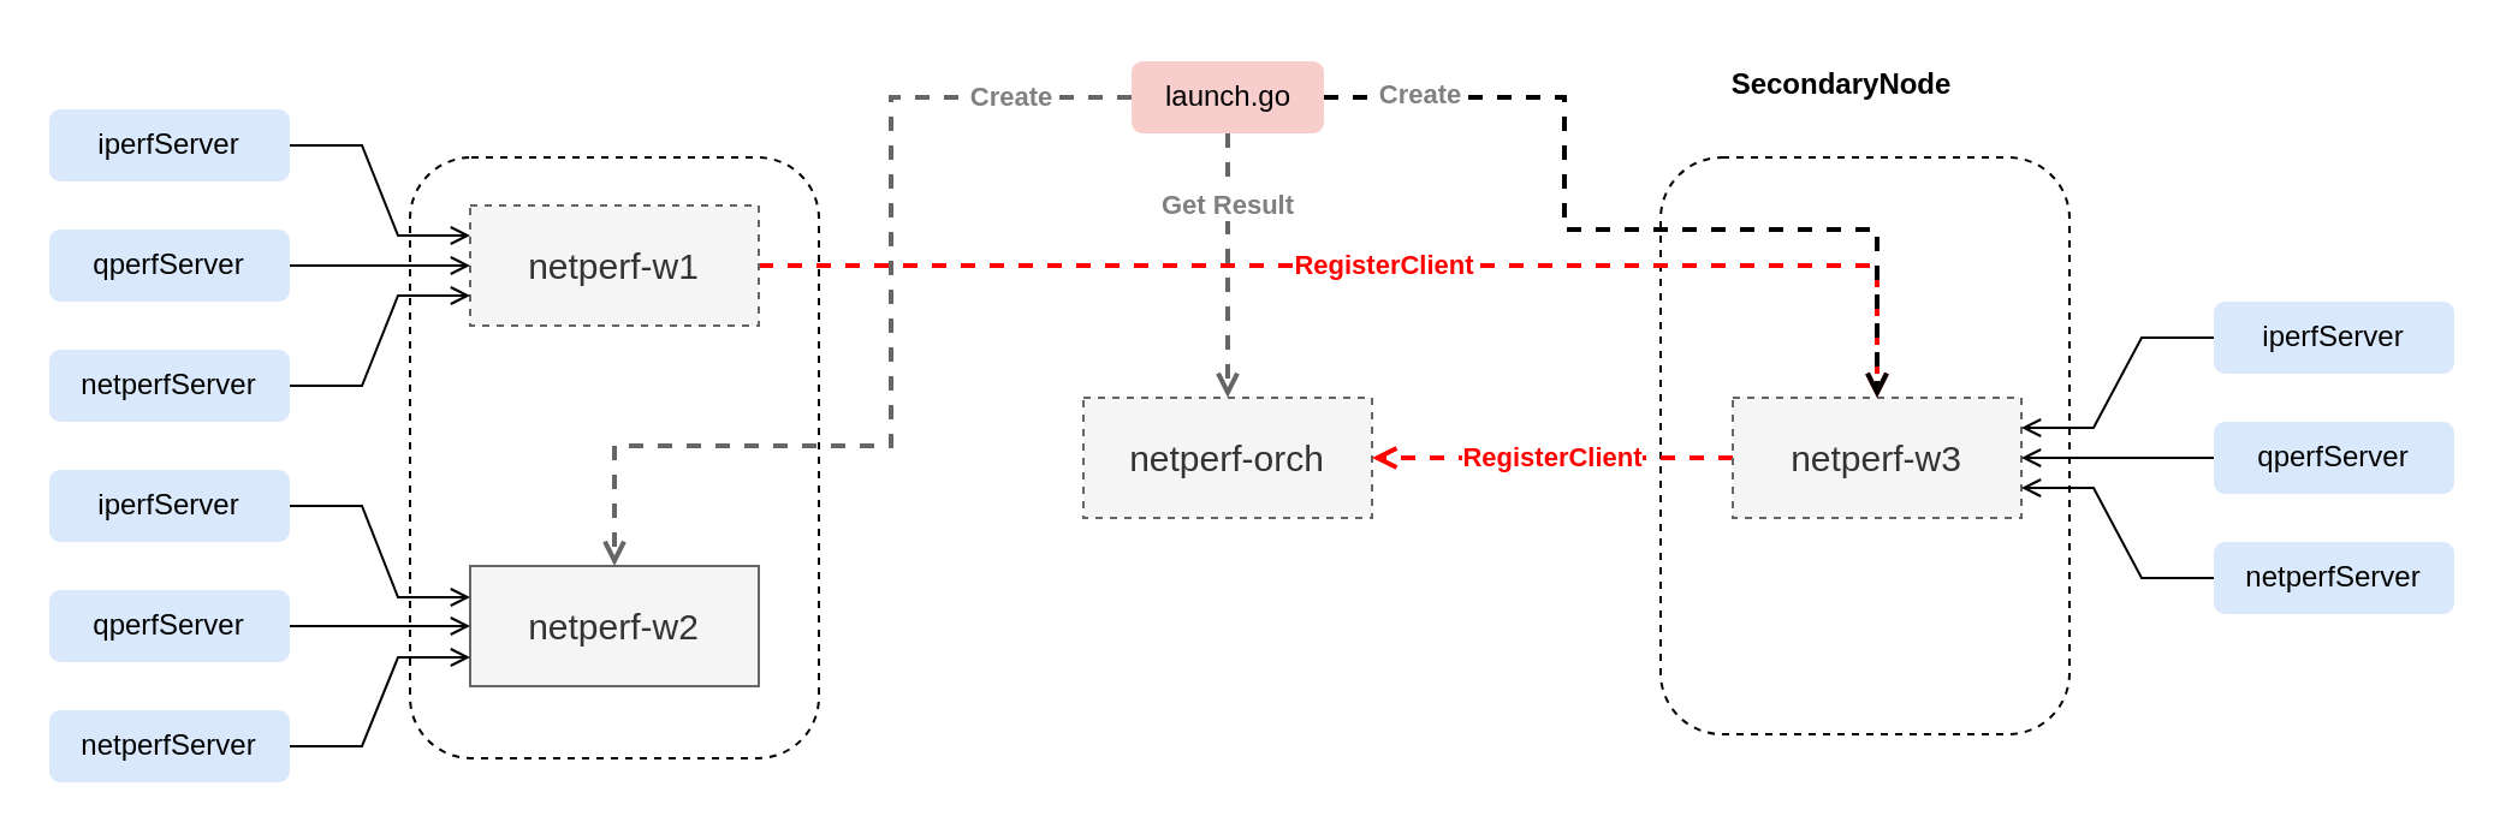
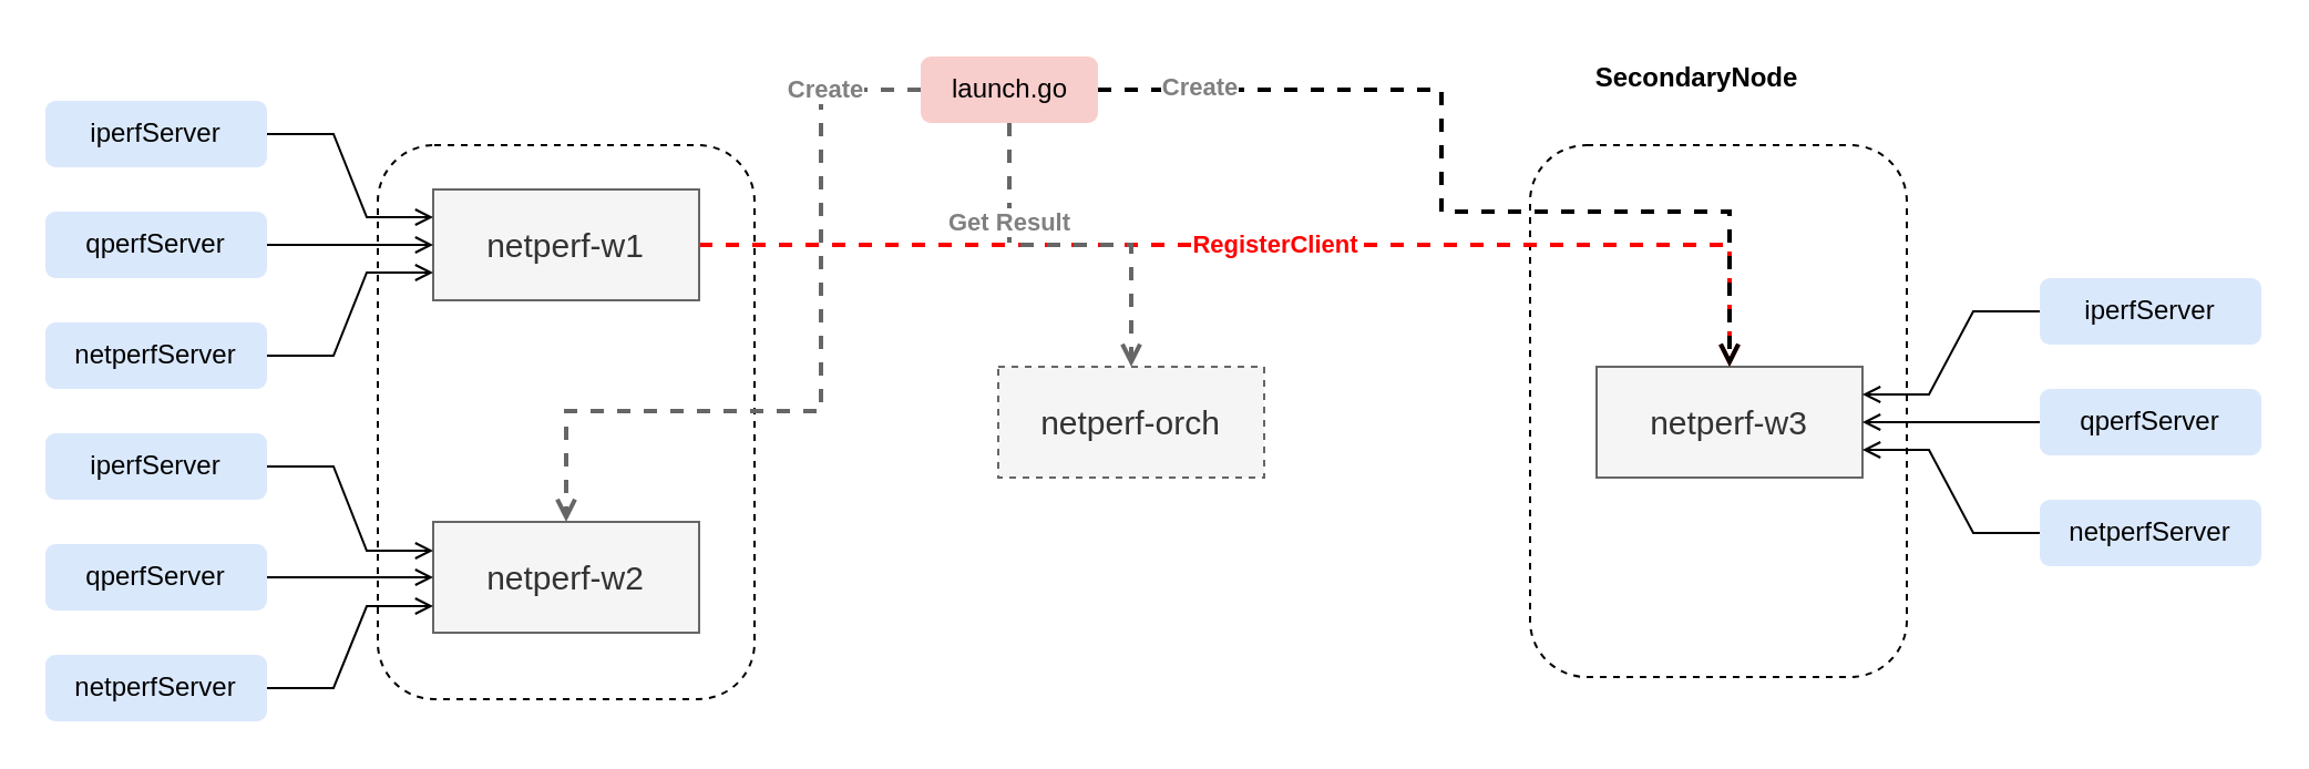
  <mxCell id="0" />
  <mxCell id="1" parent="0" />
  <mxCell id="2" value="" style="rounded=1;whiteSpace=wrap;html=1;dashed=1;fillColor=none;" parent="1" vertex="1"><mxGeometry x="170" y="65" width="170" height="250" as="geometry" /></mxCell>
  <mxCell id="3" value="" style="rounded=1;whiteSpace=wrap;html=1;dashed=1;fillColor=none;" parent="1" vertex="1"><mxGeometry x="690" y="65" width="170" height="240" as="geometry" /></mxCell>
  <mxCell id="4" value="SecondaryNode" style="text;html=1;align=center;verticalAlign=middle;resizable=0;points=[];autosize=1;strokeColor=none;fillColor=none;fontStyle=1" parent="1" vertex="1"><mxGeometry x="710" y="20" width="110" height="30" as="geometry" /></mxCell>
  <mxCell id="5" value="netperf-orch" style="rounded=0;whiteSpace=wrap;html=1;fontSize=15;fillColor=#f5f5f5;fontColor=#333333;strokeColor=#666666;dashed=1;" parent="1" vertex="1"><mxGeometry x="450" y="165" width="120" height="50" as="geometry" /></mxCell>
  <mxCell id="6" value="RegisterClient" style="edgeStyle=orthogonalEdgeStyle;rounded=0;orthogonalLoop=1;jettySize=auto;html=1;exitX=1;exitY=0.5;exitDx=0;exitDy=0;dashed=1;strokeWidth=2;endArrow=open;endFill=0;fontStyle=1;fillColor=#f8cecc;strokeColor=#FF0000;fontColor=#FF0000;" edge="1" parent="1" source="7" target="10"><mxGeometry relative="1" as="geometry" /></mxCell>
- <mxCell id="7" value="netperf-w1" style="rounded=0;whiteSpace=wrap;html=1;fontSize=15;fillColor=#f5f5f5;fontColor=#333333;strokeColor=#666666;dashed=1;" parent="1" vertex="1"><mxGeometry x="195" y="85" width="120" height="50" as="geometry" /></mxCell>
+ <mxCell id="7" value="netperf-w1" style="rounded=0;whiteSpace=wrap;html=1;fontSize=15;fillColor=#f5f5f5;fontColor=#333333;strokeColor=#666666;" parent="1" vertex="1"><mxGeometry x="195" y="85" width="120" height="50" as="geometry" /></mxCell>
  <mxCell id="8" value="netperf-w2" style="rounded=0;whiteSpace=wrap;html=1;fontSize=15;fillColor=#f5f5f5;fontColor=#333333;strokeColor=#666666;" parent="1" vertex="1"><mxGeometry x="195" y="235" width="120" height="50" as="geometry" /></mxCell>
- <mxCell id="9" value="RegisterClient" style="edgeStyle=orthogonalEdgeStyle;rounded=0;orthogonalLoop=1;jettySize=auto;html=1;exitX=0;exitY=0.5;exitDx=0;exitDy=0;entryX=1;entryY=0.5;entryDx=0;entryDy=0;dashed=1;endArrow=open;endFill=0;strokeWidth=2;fontStyle=1;fillColor=#f8cecc;strokeColor=#FF0000;fontColor=#FF0000;" edge="1" parent="1" source="10" target="5"><mxGeometry relative="1" as="geometry"><mxPoint as="offset" /></mxGeometry></mxCell>
- <mxCell id="10" value="netperf-w3" style="rounded=0;whiteSpace=wrap;html=1;fontSize=15;fillColor=#f5f5f5;fontColor=#333333;strokeColor=#666666;dashed=1;" parent="1" vertex="1"><mxGeometry x="720" y="165" width="120" height="50" as="geometry" /></mxCell>
+ <mxCell id="10" value="netperf-w3" style="rounded=0;whiteSpace=wrap;html=1;fontSize=15;fillColor=#f5f5f5;fontColor=#333333;strokeColor=#666666;" parent="1" vertex="1"><mxGeometry x="720" y="165" width="120" height="50" as="geometry" /></mxCell>
  <mxCell id="11" style="edgeStyle=entityRelationEdgeStyle;rounded=0;orthogonalLoop=1;jettySize=auto;html=1;exitX=1;exitY=0.5;exitDx=0;exitDy=0;entryX=0;entryY=0.25;entryDx=0;entryDy=0;endArrow=open;endFill=0;" edge="1" parent="1" source="12" target="7"><mxGeometry relative="1" as="geometry" /></mxCell>
  <mxCell id="12" value="iperfServer" style="rounded=1;whiteSpace=wrap;html=1;fillColor=#dae8fc;strokeColor=none;" vertex="1" parent="1"><mxGeometry x="20" y="45" width="100" height="30" as="geometry" /></mxCell>
  <mxCell id="13" style="edgeStyle=entityRelationEdgeStyle;rounded=0;orthogonalLoop=1;jettySize=auto;html=1;exitX=1;exitY=0.5;exitDx=0;exitDy=0;entryX=0;entryY=0.5;entryDx=0;entryDy=0;endArrow=open;endFill=0;" edge="1" parent="1" source="14" target="7"><mxGeometry relative="1" as="geometry" /></mxCell>
  <mxCell id="14" value="qperfServer" style="rounded=1;whiteSpace=wrap;html=1;fillColor=#dae8fc;strokeColor=none;" vertex="1" parent="1"><mxGeometry x="20" y="95" width="100" height="30" as="geometry" /></mxCell>
  <mxCell id="15" style="edgeStyle=entityRelationEdgeStyle;rounded=0;orthogonalLoop=1;jettySize=auto;html=1;exitX=1;exitY=0.5;exitDx=0;exitDy=0;entryX=0;entryY=0.75;entryDx=0;entryDy=0;endArrow=open;endFill=0;" edge="1" parent="1" source="16" target="7"><mxGeometry relative="1" as="geometry" /></mxCell>
  <mxCell id="16" value="netperfServer" style="rounded=1;whiteSpace=wrap;html=1;fillColor=#dae8fc;strokeColor=none;" vertex="1" parent="1"><mxGeometry x="20" y="145" width="100" height="30" as="geometry" /></mxCell>
  <mxCell id="17" style="edgeStyle=entityRelationEdgeStyle;rounded=0;orthogonalLoop=1;jettySize=auto;html=1;exitX=1;exitY=0.5;exitDx=0;exitDy=0;entryX=0;entryY=0.25;entryDx=0;entryDy=0;endArrow=open;endFill=0;" edge="1" parent="1" source="18"><mxGeometry relative="1" as="geometry"><mxPoint x="195" y="248" as="targetPoint" /></mxGeometry></mxCell>
  <mxCell id="18" value="iperfServer" style="rounded=1;whiteSpace=wrap;html=1;fillColor=#dae8fc;strokeColor=none;" vertex="1" parent="1"><mxGeometry x="20" y="195" width="100" height="30" as="geometry" /></mxCell>
  <mxCell id="19" style="edgeStyle=entityRelationEdgeStyle;rounded=0;orthogonalLoop=1;jettySize=auto;html=1;exitX=1;exitY=0.5;exitDx=0;exitDy=0;entryX=0;entryY=0.5;entryDx=0;entryDy=0;endArrow=open;endFill=0;" edge="1" parent="1" source="20"><mxGeometry relative="1" as="geometry"><mxPoint x="195" y="260" as="targetPoint" /></mxGeometry></mxCell>
  <mxCell id="20" value="qperfServer" style="rounded=1;whiteSpace=wrap;html=1;fillColor=#dae8fc;strokeColor=none;" vertex="1" parent="1"><mxGeometry x="20" y="245" width="100" height="30" as="geometry" /></mxCell>
  <mxCell id="21" style="edgeStyle=entityRelationEdgeStyle;rounded=0;orthogonalLoop=1;jettySize=auto;html=1;exitX=1;exitY=0.5;exitDx=0;exitDy=0;entryX=0;entryY=0.75;entryDx=0;entryDy=0;endArrow=open;endFill=0;" edge="1" parent="1" source="22"><mxGeometry relative="1" as="geometry"><mxPoint x="195" y="273" as="targetPoint" /></mxGeometry></mxCell>
  <mxCell id="22" value="netperfServer" style="rounded=1;whiteSpace=wrap;html=1;fillColor=#dae8fc;strokeColor=none;" vertex="1" parent="1"><mxGeometry x="20" y="295" width="100" height="30" as="geometry" /></mxCell>
  <mxCell id="23" style="edgeStyle=entityRelationEdgeStyle;rounded=0;orthogonalLoop=1;jettySize=auto;html=1;exitX=0;exitY=0.5;exitDx=0;exitDy=0;entryX=1;entryY=0.25;entryDx=0;entryDy=0;endArrow=open;endFill=0;" edge="1" parent="1" source="24" target="10"><mxGeometry relative="1" as="geometry"><mxPoint x="1065" y="158" as="targetPoint" /></mxGeometry></mxCell>
  <mxCell id="24" value="iperfServer" style="rounded=1;whiteSpace=wrap;html=1;fillColor=#dae8fc;strokeColor=none;" vertex="1" parent="1"><mxGeometry x="920" y="125" width="100" height="30" as="geometry" /></mxCell>
  <mxCell id="25" style="edgeStyle=entityRelationEdgeStyle;rounded=0;orthogonalLoop=1;jettySize=auto;html=1;exitX=0;exitY=0.5;exitDx=0;exitDy=0;endArrow=open;endFill=0;" edge="1" parent="1" source="26" target="10"><mxGeometry relative="1" as="geometry" /></mxCell>
  <mxCell id="26" value="qperfServer" style="rounded=1;whiteSpace=wrap;html=1;fillColor=#dae8fc;strokeColor=none;" vertex="1" parent="1"><mxGeometry x="920" y="175" width="100" height="30" as="geometry" /></mxCell>
  <mxCell id="27" style="edgeStyle=entityRelationEdgeStyle;rounded=0;orthogonalLoop=1;jettySize=auto;html=1;exitX=0;exitY=0.5;exitDx=0;exitDy=0;entryX=1;entryY=0.75;entryDx=0;entryDy=0;endArrow=open;endFill=0;" edge="1" parent="1" source="28" target="10"><mxGeometry relative="1" as="geometry" /></mxCell>
  <mxCell id="28" value="netperfServer" style="rounded=1;whiteSpace=wrap;html=1;fillColor=#dae8fc;strokeColor=none;" vertex="1" parent="1"><mxGeometry x="920" y="225" width="100" height="30" as="geometry" /></mxCell>
  <mxCell id="29" value="Create" style="edgeStyle=orthogonalEdgeStyle;rounded=0;orthogonalLoop=1;jettySize=auto;html=1;entryX=0.5;entryY=0;entryDx=0;entryDy=0;dashed=1;strokeWidth=2;endArrow=open;endFill=0;fillColor=#f5f5f5;strokeColor=#666666;fontStyle=1;fontColor=#808080;" edge="1" parent="1" source="33" target="8"><mxGeometry x="-0.756" relative="1" as="geometry"><mxPoint x="395" y="40" as="targetPoint" /><Array as="points"><mxPoint x="370" y="40" /><mxPoint x="370" y="185" /><mxPoint x="255" y="185" /></Array><mxPoint as="offset" /></mxGeometry></mxCell>
  <mxCell id="30" value="Get Result" style="edgeStyle=orthogonalEdgeStyle;rounded=0;orthogonalLoop=1;jettySize=auto;html=1;dashed=1;strokeWidth=2;fillColor=#f5f5f5;strokeColor=#666666;endArrow=open;endFill=0;fontStyle=1;fontColor=#808080;" edge="1" parent="1" source="33" target="5"><mxGeometry x="-0.455" relative="1" as="geometry"><mxPoint as="offset" /></mxGeometry></mxCell>
  <mxCell id="31" value="" style="edgeStyle=orthogonalEdgeStyle;rounded=0;orthogonalLoop=1;jettySize=auto;html=1;entryX=0.5;entryY=0;entryDx=0;entryDy=0;dashed=1;strokeWidth=2;endArrow=open;endFill=0;" edge="1" parent="1" source="33" target="10"><mxGeometry relative="1" as="geometry"><mxPoint x="625" y="40" as="targetPoint" /><Array as="points"><mxPoint x="650" y="40" /><mxPoint x="650" y="95" /><mxPoint x="780" y="95" /></Array></mxGeometry></mxCell>
  <mxCell id="32" value="Create" style="edgeLabel;html=1;align=center;verticalAlign=middle;resizable=0;points=[];fontStyle=1;fontColor=#808080;" vertex="1" connectable="0" parent="31"><mxGeometry x="-0.781" y="2" relative="1" as="geometry"><mxPoint as="offset" /></mxGeometry></mxCell>
- <mxCell id="33" value="launch.go" style="text;html=1;align=center;verticalAlign=middle;resizable=0;points=[];autosize=1;strokeColor=none;fillColor=#f8cecc;rounded=1;" vertex="1" parent="1"><mxGeometry x="470" y="25" width="80" height="30" as="geometry" /></mxCell>
+ <mxCell id="33" value="launch.go" style="text;html=1;align=center;verticalAlign=middle;resizable=0;points=[];autosize=1;strokeColor=none;fillColor=#f8cecc;rounded=1;" vertex="1" parent="1"><mxGeometry x="415" y="25" width="80" height="30" as="geometry" /></mxCell>
